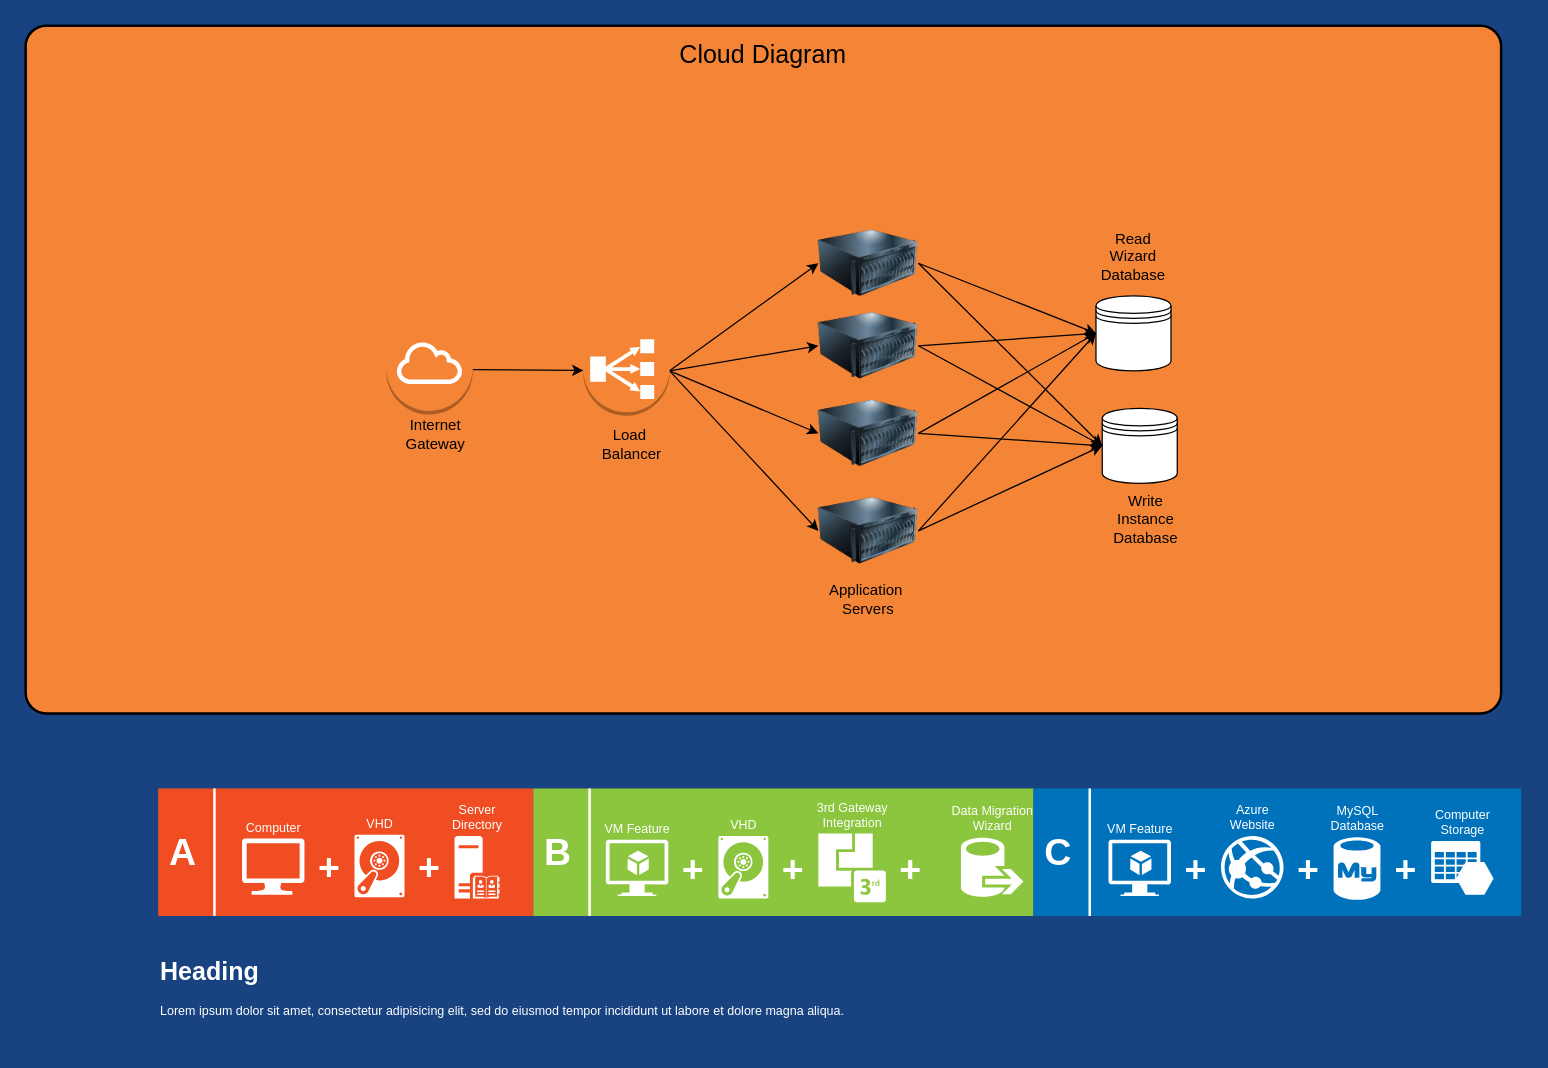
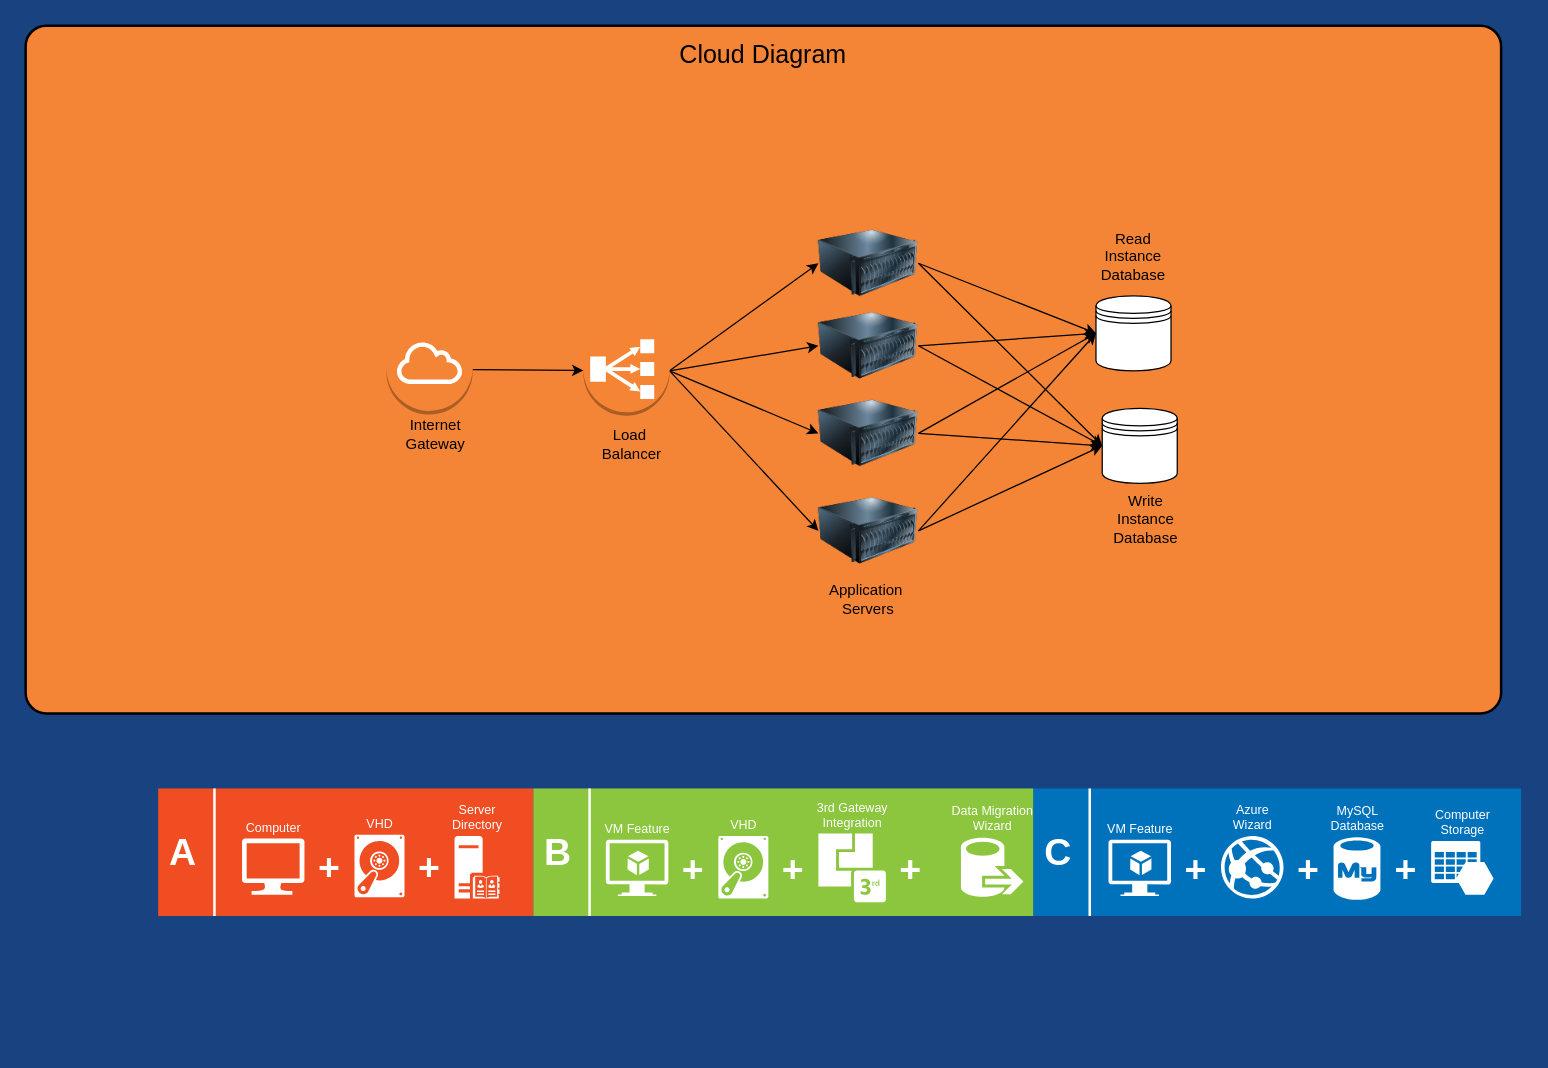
  <mxCell id="0" style=";html=1;" />
  <mxCell id="1" style=";html=1;" parent="0" />
  <mxCell id="2" value="Cloud Diagram&lt;br&gt;" style="whiteSpace=wrap;html=1;rounded=1;shadow=0;strokeWidth=2;fontSize=20;align=center;arcSize=3;verticalAlign=top;spacingTop=4;fillColor=#f58536;" parent="1" vertex="1"><mxGeometry x="20" y="20" width="1180" height="550" as="geometry" /></mxCell>
  <mxCell id="3" value="" style="rounded=0;whiteSpace=wrap;html=1;shadow=0;strokeWidth=2;fillColor=#F04D22;fontSize=12;fontColor=#FFFFFF;align=center;strokeColor=none;arcSize=6;verticalAlign=top;" parent="1" vertex="1"><mxGeometry x="126" y="630" width="300" height="102" as="geometry" /></mxCell>
  <mxCell id="4" value="" style="rounded=0;whiteSpace=wrap;html=1;shadow=0;strokeWidth=2;fillColor=#8BC63E;fontSize=12;fontColor=#FFFFFF;align=center;strokeColor=none;arcSize=6;verticalAlign=top;" parent="1" vertex="1"><mxGeometry x="426" y="630" width="400" height="102" as="geometry" /></mxCell>
  <mxCell id="5" value="" style="rounded=0;whiteSpace=wrap;html=1;shadow=0;strokeWidth=2;fillColor=#0072BC;fontSize=12;fontColor=#FFFFFF;align=center;strokeColor=none;arcSize=3;verticalAlign=top;" parent="1" vertex="1"><mxGeometry x="826" y="630" width="390" height="102" as="geometry" /></mxCell>
  <mxCell id="6" value="A" style="text;html=1;strokeColor=none;fillColor=none;align=center;verticalAlign=middle;whiteSpace=wrap;rounded=1;shadow=0;fontSize=30;fontColor=#FFFFFF;fontStyle=1" parent="1" vertex="1"><mxGeometry x="126" y="663" width="40" height="35" as="geometry" /></mxCell>
  <mxCell id="7" value="B" style="text;html=1;strokeColor=none;fillColor=none;align=center;verticalAlign=middle;whiteSpace=wrap;rounded=1;shadow=0;fontSize=30;fontColor=#FFFFFF;fontStyle=1" parent="1" vertex="1"><mxGeometry x="426" y="663" width="40" height="35" as="geometry" /></mxCell>
  <mxCell id="8" value="C" style="text;html=1;strokeColor=none;fillColor=none;align=center;verticalAlign=middle;whiteSpace=wrap;rounded=1;shadow=0;fontSize=30;fontColor=#FFFFFF;fontStyle=1" parent="1" vertex="1"><mxGeometry x="826" y="663" width="40" height="35" as="geometry" /></mxCell>
  <mxCell id="9" value="Computer" style="verticalLabelPosition=top;html=1;verticalAlign=bottom;strokeColor=none;fillColor=#FFFFFF;shape=mxgraph.azure.computer;rounded=0;shadow=0;fontSize=10;fontColor=#FFFFFF;align=center;labelPosition=center;" parent="1" vertex="1"><mxGeometry x="193" y="670" width="50" height="45" as="geometry" /></mxCell>
  <mxCell id="10" value="VHD" style="shadow=0;html=1;strokeColor=none;fillColor=#FFFFFF;labelPosition=center;verticalLabelPosition=top;verticalAlign=bottom;shape=mxgraph.azure.vhd;rounded=0;fontSize=10;fontColor=#FFFFFF;align=center;" parent="1" vertex="1"><mxGeometry x="283" y="667" width="40" height="50" as="geometry" /></mxCell>
  <mxCell id="11" value="+" style="text;html=1;strokeColor=none;fillColor=none;align=center;verticalAlign=middle;whiteSpace=wrap;rounded=1;shadow=0;fontSize=30;fontColor=#FFFFFF;fontStyle=1" parent="1" vertex="1"><mxGeometry x="243" y="675" width="40" height="35" as="geometry" /></mxCell>
  <mxCell id="12" value="+" style="text;html=1;strokeColor=none;fillColor=none;align=center;verticalAlign=middle;whiteSpace=wrap;rounded=1;shadow=0;fontSize=30;fontColor=#FFFFFF;fontStyle=1" parent="1" vertex="1"><mxGeometry x="323" y="675" width="40" height="35" as="geometry" /></mxCell>
  <mxCell id="13" value="Server&lt;div&gt;Directory&lt;/div&gt;" style="shadow=0;html=1;strokeColor=none;shape=mxgraph.mscae.enterprise.server_directory;fillColor=#FFFFFF;rounded=0;fontSize=10;fontColor=#FFFFFF;align=center;verticalAlign=bottom;labelPosition=center;verticalLabelPosition=top;" parent="1" vertex="1"><mxGeometry x="363" y="668" width="36" height="50" as="geometry" /></mxCell>
  <mxCell id="14" value="VM Feature" style="shadow=0;html=1;strokeColor=none;fillColor=#FFFFFF;labelPosition=center;verticalLabelPosition=top;verticalAlign=bottom;shape=mxgraph.azure.virtual_machine_feature;rounded=0;fontSize=10;fontColor=#FFFFFF;align=center;" parent="1" vertex="1"><mxGeometry x="484" y="671" width="50" height="45" as="geometry" /></mxCell>
  <mxCell id="15" value="+" style="text;html=1;strokeColor=none;fillColor=none;align=center;verticalAlign=middle;whiteSpace=wrap;rounded=1;shadow=0;fontSize=30;fontColor=#FFFFFF;fontStyle=1" parent="1" vertex="1"><mxGeometry x="534" y="676" width="40" height="35" as="geometry" /></mxCell>
  <mxCell id="16" value="VHD" style="shadow=0;html=1;strokeColor=none;fillColor=#FFFFFF;labelPosition=center;verticalLabelPosition=top;verticalAlign=bottom;shape=mxgraph.azure.vhd;rounded=0;fontSize=10;fontColor=#FFFFFF;align=center;" parent="1" vertex="1"><mxGeometry x="574" y="668" width="40" height="50" as="geometry" /></mxCell>
  <mxCell id="17" value="3rd Gateway&lt;div&gt;Integration&lt;/div&gt;" style="shadow=0;html=1;strokeColor=none;fillColor=#FFFFFF;labelPosition=center;verticalLabelPosition=top;verticalAlign=bottom;shape=mxgraph.office.communications.3rd_party_integration;rounded=0;fontSize=10;fontColor=#FFFFFF;align=center;" parent="1" vertex="1"><mxGeometry x="654" y="666" width="54" height="55" as="geometry" /></mxCell>
  <mxCell id="18" value="+" style="text;html=1;strokeColor=none;fillColor=none;align=center;verticalAlign=middle;whiteSpace=wrap;rounded=1;shadow=0;fontSize=30;fontColor=#FFFFFF;fontStyle=1" parent="1" vertex="1"><mxGeometry x="614" y="676" width="40" height="35" as="geometry" /></mxCell>
  <mxCell id="19" value="+" style="text;html=1;strokeColor=none;fillColor=none;align=center;verticalAlign=middle;whiteSpace=wrap;rounded=1;shadow=0;fontSize=30;fontColor=#FFFFFF;fontStyle=1" parent="1" vertex="1"><mxGeometry x="708" y="676" width="40" height="35" as="geometry" /></mxCell>
  <mxCell id="20" value="Data Migration&lt;div&gt;Wizard&lt;/div&gt;" style="shadow=0;html=1;strokeColor=none;shape=mxgraph.mscae.intune.data_migration_wizard;fillColor=#FFFFFF;rounded=0;fontSize=10;fontColor=#FFFFFF;align=center;verticalAlign=bottom;labelPosition=center;verticalLabelPosition=top;" parent="1" vertex="1"><mxGeometry x="768" y="669" width="50" height="48" as="geometry" /></mxCell>
  <mxCell id="21" value="VM Feature" style="shadow=0;html=1;strokeColor=none;fillColor=#FFFFFF;labelPosition=center;verticalLabelPosition=top;verticalAlign=bottom;shape=mxgraph.azure.virtual_machine_feature;rounded=0;fontSize=10;fontColor=#FFFFFF;align=center;" parent="1" vertex="1"><mxGeometry x="886" y="671" width="50" height="45" as="geometry" /></mxCell>
  <mxCell id="22" value="" style="line;strokeWidth=2;direction=south;html=1;rounded=0;shadow=0;fillColor=none;fontSize=30;fontColor=#FFFFFF;align=center;strokeColor=#FFFFFF;" parent="1" vertex="1"><mxGeometry x="166" y="630" width="10" height="102" as="geometry" /></mxCell>
  <mxCell id="23" value="" style="line;strokeWidth=2;direction=south;html=1;rounded=0;shadow=0;fillColor=none;fontSize=30;fontColor=#FFFFFF;align=center;strokeColor=#FFFFFF;" parent="1" vertex="1"><mxGeometry x="466" y="630" width="10" height="102" as="geometry" /></mxCell>
  <mxCell id="24" value="" style="line;strokeWidth=2;direction=south;html=1;rounded=0;shadow=0;fillColor=none;fontSize=30;fontColor=#FFFFFF;align=center;strokeColor=#FFFFFF;" parent="1" vertex="1"><mxGeometry x="866" y="630" width="10" height="102" as="geometry" /></mxCell>
  <mxCell id="25" value="+" style="text;html=1;strokeColor=none;fillColor=none;align=center;verticalAlign=middle;whiteSpace=wrap;rounded=1;shadow=0;fontSize=30;fontColor=#FFFFFF;fontStyle=1" parent="1" vertex="1"><mxGeometry x="936" y="676" width="40" height="35" as="geometry" /></mxCell>
- <mxCell id="26" value="Azure&lt;div&gt;Website&lt;/div&gt;" style="verticalLabelPosition=top;html=1;verticalAlign=bottom;strokeColor=none;fillColor=#FFFFFF;shape=mxgraph.azure.azure_website;rounded=0;shadow=0;fontSize=10;fontColor=#FFFFFF;align=center;labelPosition=center;" parent="1" vertex="1"><mxGeometry x="976" y="668" width="50" height="50" as="geometry" /></mxCell>
+ <mxCell id="26" value="Azure&lt;div&gt;Wizard&lt;/div&gt;" style="verticalLabelPosition=top;html=1;verticalAlign=bottom;strokeColor=none;fillColor=#FFFFFF;shape=mxgraph.azure.azure_website;rounded=0;shadow=0;fontSize=10;fontColor=#FFFFFF;align=center;labelPosition=center;" parent="1" vertex="1"><mxGeometry x="976" y="668" width="50" height="50" as="geometry" /></mxCell>
  <mxCell id="27" value="+" style="text;html=1;strokeColor=none;fillColor=none;align=center;verticalAlign=middle;whiteSpace=wrap;rounded=1;shadow=0;fontSize=30;fontColor=#FFFFFF;fontStyle=1" parent="1" vertex="1"><mxGeometry x="1026" y="676" width="40" height="35" as="geometry" /></mxCell>
  <mxCell id="28" value="MySQL&lt;div&gt;Database&lt;/div&gt;" style="verticalLabelPosition=top;html=1;verticalAlign=bottom;strokeColor=none;fillColor=#FFFFFF;shape=mxgraph.azure.mysql_database;rounded=0;shadow=0;fontSize=10;fontColor=#FFFFFF;align=center;labelPosition=center;" parent="1" vertex="1"><mxGeometry x="1066" y="669" width="37.5" height="50" as="geometry" /></mxCell>
  <mxCell id="29" value="+" style="text;html=1;strokeColor=none;fillColor=none;align=center;verticalAlign=middle;whiteSpace=wrap;rounded=1;shadow=0;fontSize=30;fontColor=#FFFFFF;fontStyle=1" parent="1" vertex="1"><mxGeometry x="1104" y="676" width="40" height="35" as="geometry" /></mxCell>
  <mxCell id="30" value="Computer&lt;div&gt;Storage&lt;/div&gt;" style="shadow=0;html=1;strokeColor=none;labelPosition=center;verticalLabelPosition=top;verticalAlign=bottom;shape=mxgraph.mscae.cloud.azure_storage;fillColor=#FFFFFF;rounded=0;fontSize=10;fontColor=#FFFFFF;align=center;" parent="1" vertex="1"><mxGeometry x="1144" y="672" width="50" height="43" as="geometry" /></mxCell>
- <mxCell id="31" value="&lt;h1&gt;Heading&lt;/h1&gt;&lt;p&gt;Lorem ipsum dolor sit amet, consectetur adipisicing elit, sed do eiusmod tempor incididunt ut labore et dolore magna aliqua.&lt;/p&gt;" style="text;html=1;strokeColor=none;fillColor=none;spacing=5;spacingTop=-20;whiteSpace=wrap;overflow=hidden;rounded=0;shadow=0;fontSize=10;fontColor=#FFFFFF;align=left;" parent="1" vertex="1"><mxGeometry x="123" y="762" width="1041" height="70" as="geometry" /></mxCell>
  <mxCell id="32" style="edgeStyle=none;rounded=0;orthogonalLoop=1;jettySize=auto;html=1;exitX=1;exitY=0.5;exitDx=0;exitDy=0;exitPerimeter=0;entryX=0;entryY=0.5;entryDx=0;entryDy=0;" edge="1" parent="1" source="36" target="48"><mxGeometry relative="1" as="geometry" /></mxCell>
  <mxCell id="33" style="edgeStyle=none;rounded=0;orthogonalLoop=1;jettySize=auto;html=1;exitX=1;exitY=0.5;exitDx=0;exitDy=0;exitPerimeter=0;entryX=0;entryY=0.5;entryDx=0;entryDy=0;" edge="1" parent="1" source="36" target="42"><mxGeometry relative="1" as="geometry" /></mxCell>
  <mxCell id="34" style="edgeStyle=none;rounded=0;orthogonalLoop=1;jettySize=auto;html=1;exitX=1;exitY=0.5;exitDx=0;exitDy=0;exitPerimeter=0;entryX=0;entryY=0.5;entryDx=0;entryDy=0;" edge="1" parent="1" source="36" target="45"><mxGeometry relative="1" as="geometry" /></mxCell>
  <mxCell id="35" style="edgeStyle=none;rounded=0;orthogonalLoop=1;jettySize=auto;html=1;exitX=1;exitY=0.5;exitDx=0;exitDy=0;exitPerimeter=0;entryX=0;entryY=0.5;entryDx=0;entryDy=0;" edge="1" parent="1" source="36" target="51"><mxGeometry relative="1" as="geometry" /></mxCell>
  <mxCell id="36" value="" style="outlineConnect=0;dashed=0;verticalLabelPosition=bottom;verticalAlign=top;align=center;html=1;shape=mxgraph.aws3.classic_load_balancer;fillColor=#F58534;gradientColor=none;" vertex="1" parent="1"><mxGeometry x="466" y="260" width="69" height="72" as="geometry" /></mxCell>
  <mxCell id="37" style="edgeStyle=none;rounded=0;orthogonalLoop=1;jettySize=auto;html=1;exitX=1;exitY=0.5;exitDx=0;exitDy=0;exitPerimeter=0;" edge="1" parent="1" source="38" target="36"><mxGeometry relative="1" as="geometry" /></mxCell>
  <mxCell id="38" value="" style="outlineConnect=0;dashed=0;verticalLabelPosition=bottom;verticalAlign=top;align=center;html=1;shape=mxgraph.aws3.internet_gateway;fillColor=#F58536;gradientColor=none;" vertex="1" parent="1"><mxGeometry x="308.5" y="259" width="69" height="72" as="geometry" /></mxCell>
  <mxCell id="39" value="Load&amp;nbsp;&lt;br&gt;Balancer" style="text;html=1;strokeColor=none;fillColor=none;align=center;verticalAlign=middle;whiteSpace=wrap;rounded=0;" vertex="1" parent="1"><mxGeometry x="475" y="340" width="60" height="30" as="geometry" /></mxCell>
  <mxCell id="40" style="edgeStyle=none;rounded=0;orthogonalLoop=1;jettySize=auto;html=1;exitX=1;exitY=0.5;exitDx=0;exitDy=0;entryX=0;entryY=0.5;entryDx=0;entryDy=0;" edge="1" parent="1" source="42" target="53"><mxGeometry relative="1" as="geometry" /></mxCell>
  <mxCell id="41" style="edgeStyle=none;rounded=0;orthogonalLoop=1;jettySize=auto;html=1;exitX=1;exitY=0.5;exitDx=0;exitDy=0;entryX=0;entryY=0.5;entryDx=0;entryDy=0;" edge="1" parent="1" source="42" target="54"><mxGeometry relative="1" as="geometry" /></mxCell>
  <mxCell id="42" value="" style="image;html=1;image=img/lib/clip_art/computers/Server_128x128.png" vertex="1" parent="1"><mxGeometry x="654" y="170" width="80" height="80" as="geometry" /></mxCell>
  <mxCell id="43" style="edgeStyle=none;rounded=0;orthogonalLoop=1;jettySize=auto;html=1;exitX=1;exitY=0.5;exitDx=0;exitDy=0;entryX=0;entryY=0.5;entryDx=0;entryDy=0;" edge="1" parent="1" source="45" target="53"><mxGeometry relative="1" as="geometry" /></mxCell>
  <mxCell id="44" style="edgeStyle=none;rounded=0;orthogonalLoop=1;jettySize=auto;html=1;exitX=1;exitY=0.5;exitDx=0;exitDy=0;entryX=0;entryY=0.5;entryDx=0;entryDy=0;" edge="1" parent="1" source="45" target="54"><mxGeometry relative="1" as="geometry" /></mxCell>
  <mxCell id="45" value="" style="image;html=1;image=img/lib/clip_art/computers/Server_128x128.png" vertex="1" parent="1"><mxGeometry x="654" y="236" width="80" height="80" as="geometry" /></mxCell>
  <mxCell id="46" style="edgeStyle=none;rounded=0;orthogonalLoop=1;jettySize=auto;html=1;exitX=1;exitY=0.5;exitDx=0;exitDy=0;entryX=0;entryY=0.5;entryDx=0;entryDy=0;" edge="1" parent="1" source="48" target="53"><mxGeometry relative="1" as="geometry" /></mxCell>
  <mxCell id="47" style="edgeStyle=none;rounded=0;orthogonalLoop=1;jettySize=auto;html=1;exitX=1;exitY=0.5;exitDx=0;exitDy=0;entryX=0;entryY=0.5;entryDx=0;entryDy=0;" edge="1" parent="1" source="48" target="54"><mxGeometry relative="1" as="geometry" /></mxCell>
  <mxCell id="48" value="" style="image;html=1;image=img/lib/clip_art/computers/Server_128x128.png" vertex="1" parent="1"><mxGeometry x="654" y="306" width="80" height="80" as="geometry" /></mxCell>
  <mxCell id="49" style="edgeStyle=none;rounded=0;orthogonalLoop=1;jettySize=auto;html=1;exitX=1;exitY=0.5;exitDx=0;exitDy=0;entryX=0;entryY=0.5;entryDx=0;entryDy=0;" edge="1" parent="1" source="51" target="53"><mxGeometry relative="1" as="geometry" /></mxCell>
  <mxCell id="50" style="edgeStyle=none;rounded=0;orthogonalLoop=1;jettySize=auto;html=1;exitX=1;exitY=0.5;exitDx=0;exitDy=0;entryX=0;entryY=0.5;entryDx=0;entryDy=0;" edge="1" parent="1" source="51" target="54"><mxGeometry relative="1" as="geometry" /></mxCell>
  <mxCell id="51" value="" style="image;html=1;image=img/lib/clip_art/computers/Server_128x128.png" vertex="1" parent="1"><mxGeometry x="654" y="384" width="80" height="80" as="geometry" /></mxCell>
  <mxCell id="52" value="Application&amp;nbsp;&lt;br&gt;Servers" style="text;html=1;strokeColor=none;fillColor=none;align=center;verticalAlign=middle;whiteSpace=wrap;rounded=0;" vertex="1" parent="1"><mxGeometry x="664" y="464" width="60" height="30" as="geometry" /></mxCell>
  <mxCell id="53" value="" style="shape=datastore;whiteSpace=wrap;html=1;" vertex="1" parent="1"><mxGeometry x="876" y="236" width="60" height="60" as="geometry" /></mxCell>
  <mxCell id="54" value="" style="shape=datastore;whiteSpace=wrap;html=1;" vertex="1" parent="1"><mxGeometry x="881" y="326" width="60" height="60" as="geometry" /></mxCell>
- <mxCell id="55" value="Read Wizard Database" style="text;html=1;strokeColor=none;fillColor=none;align=center;verticalAlign=middle;whiteSpace=wrap;rounded=0;" vertex="1" parent="1"><mxGeometry x="876" y="190" width="60" height="30" as="geometry" /></mxCell>
+ <mxCell id="55" value="Read Instance Database" style="text;html=1;strokeColor=none;fillColor=none;align=center;verticalAlign=middle;whiteSpace=wrap;rounded=0;" vertex="1" parent="1"><mxGeometry x="876" y="190" width="60" height="30" as="geometry" /></mxCell>
  <mxCell id="56" value="Write Instance Database" style="text;html=1;strokeColor=none;fillColor=none;align=center;verticalAlign=middle;whiteSpace=wrap;rounded=0;" vertex="1" parent="1"><mxGeometry x="886" y="400" width="60" height="30" as="geometry" /></mxCell>
  <mxCell id="57" value="Internet Gateway" style="text;html=1;strokeColor=none;fillColor=none;align=center;verticalAlign=middle;whiteSpace=wrap;rounded=0;" vertex="1" parent="1"><mxGeometry x="317.5" y="332" width="60" height="30" as="geometry" /></mxCell>
